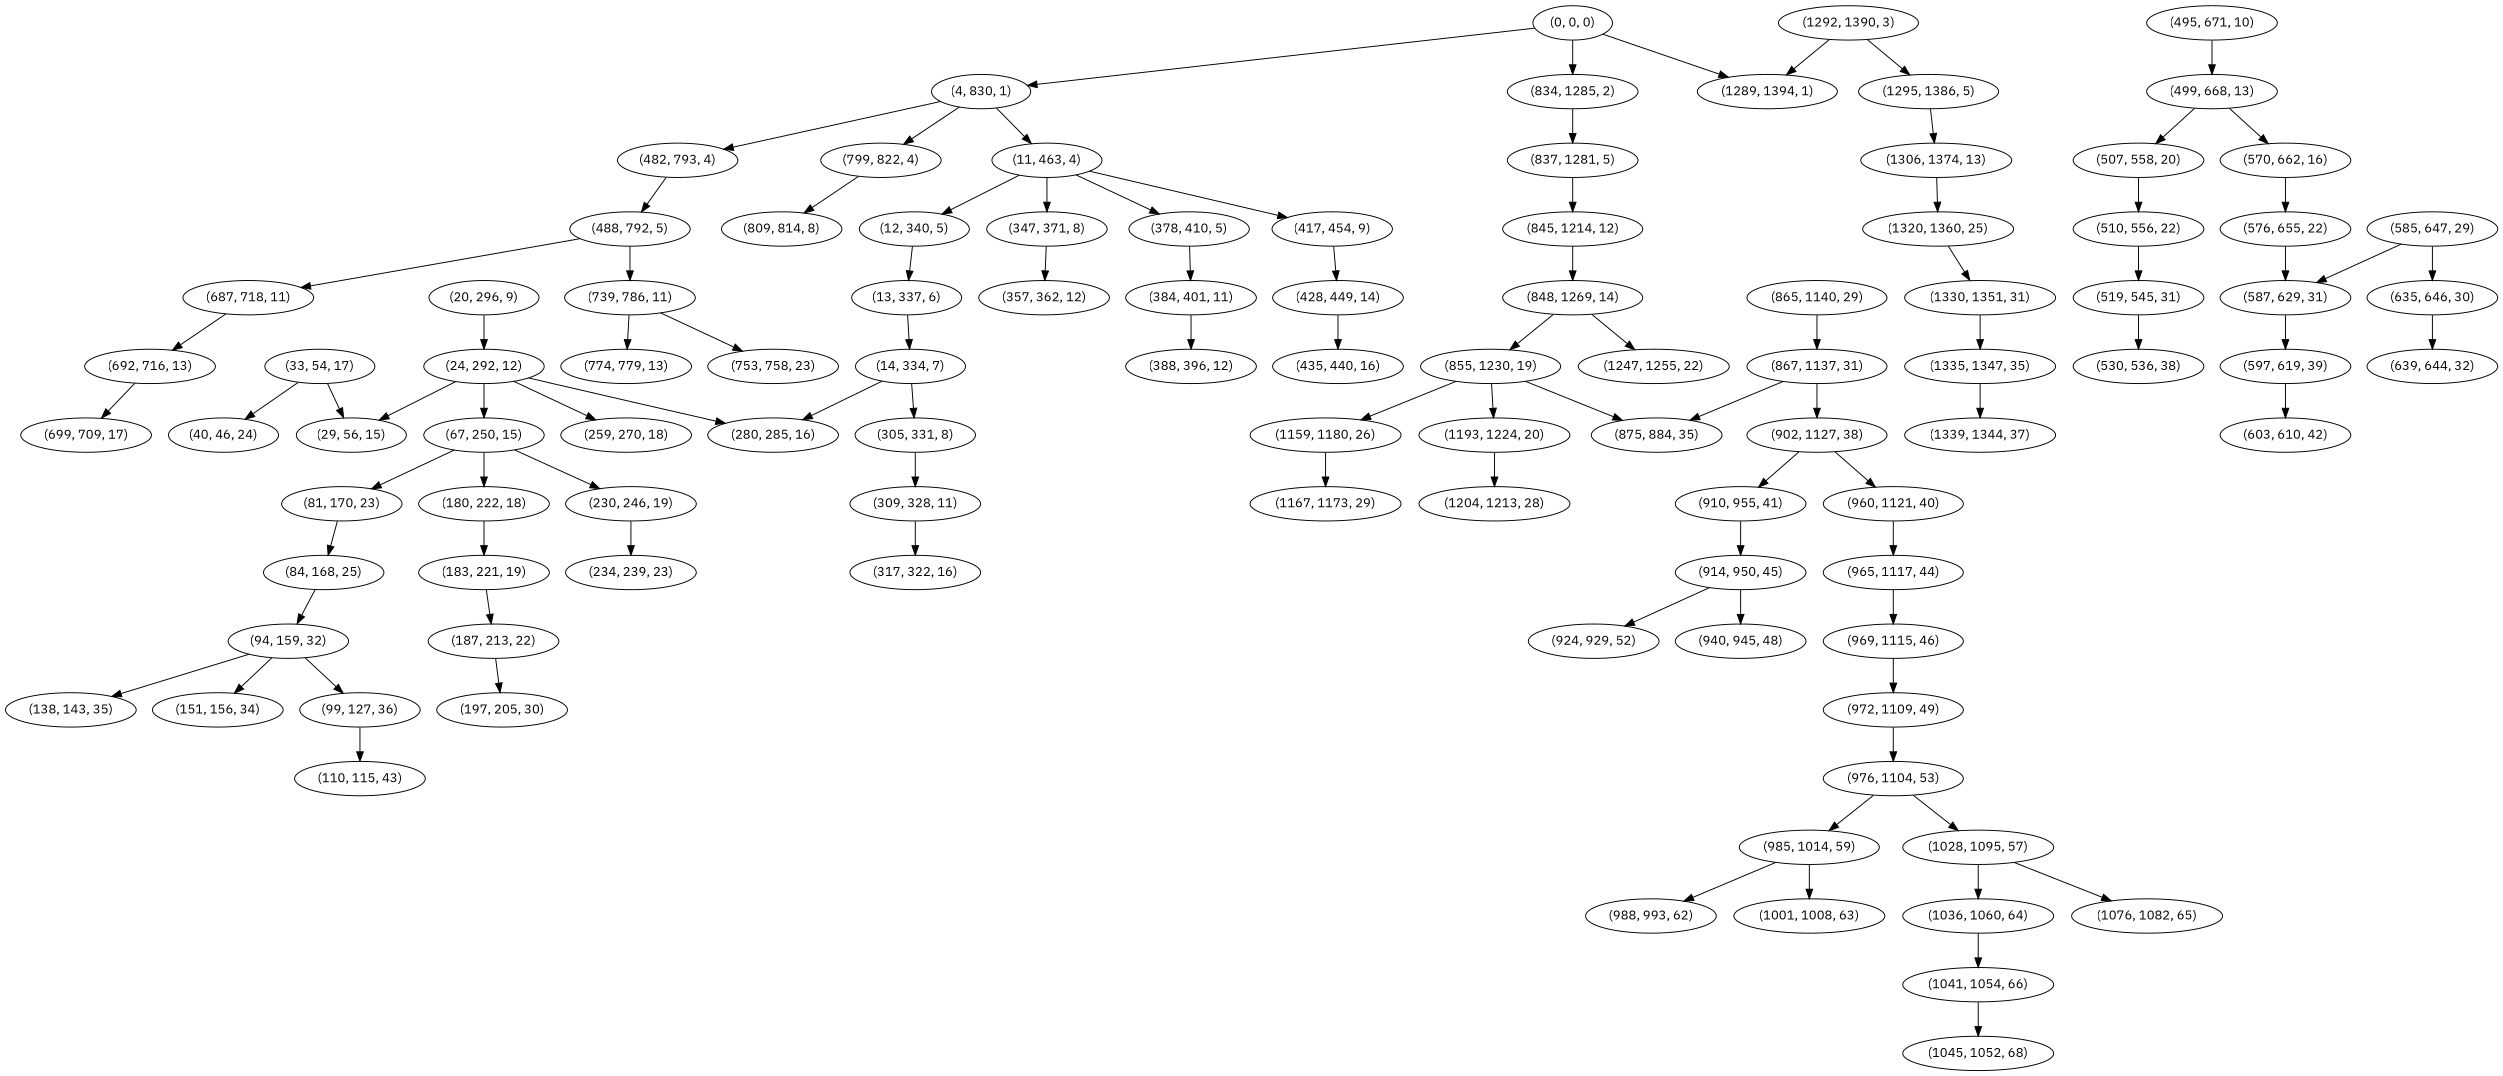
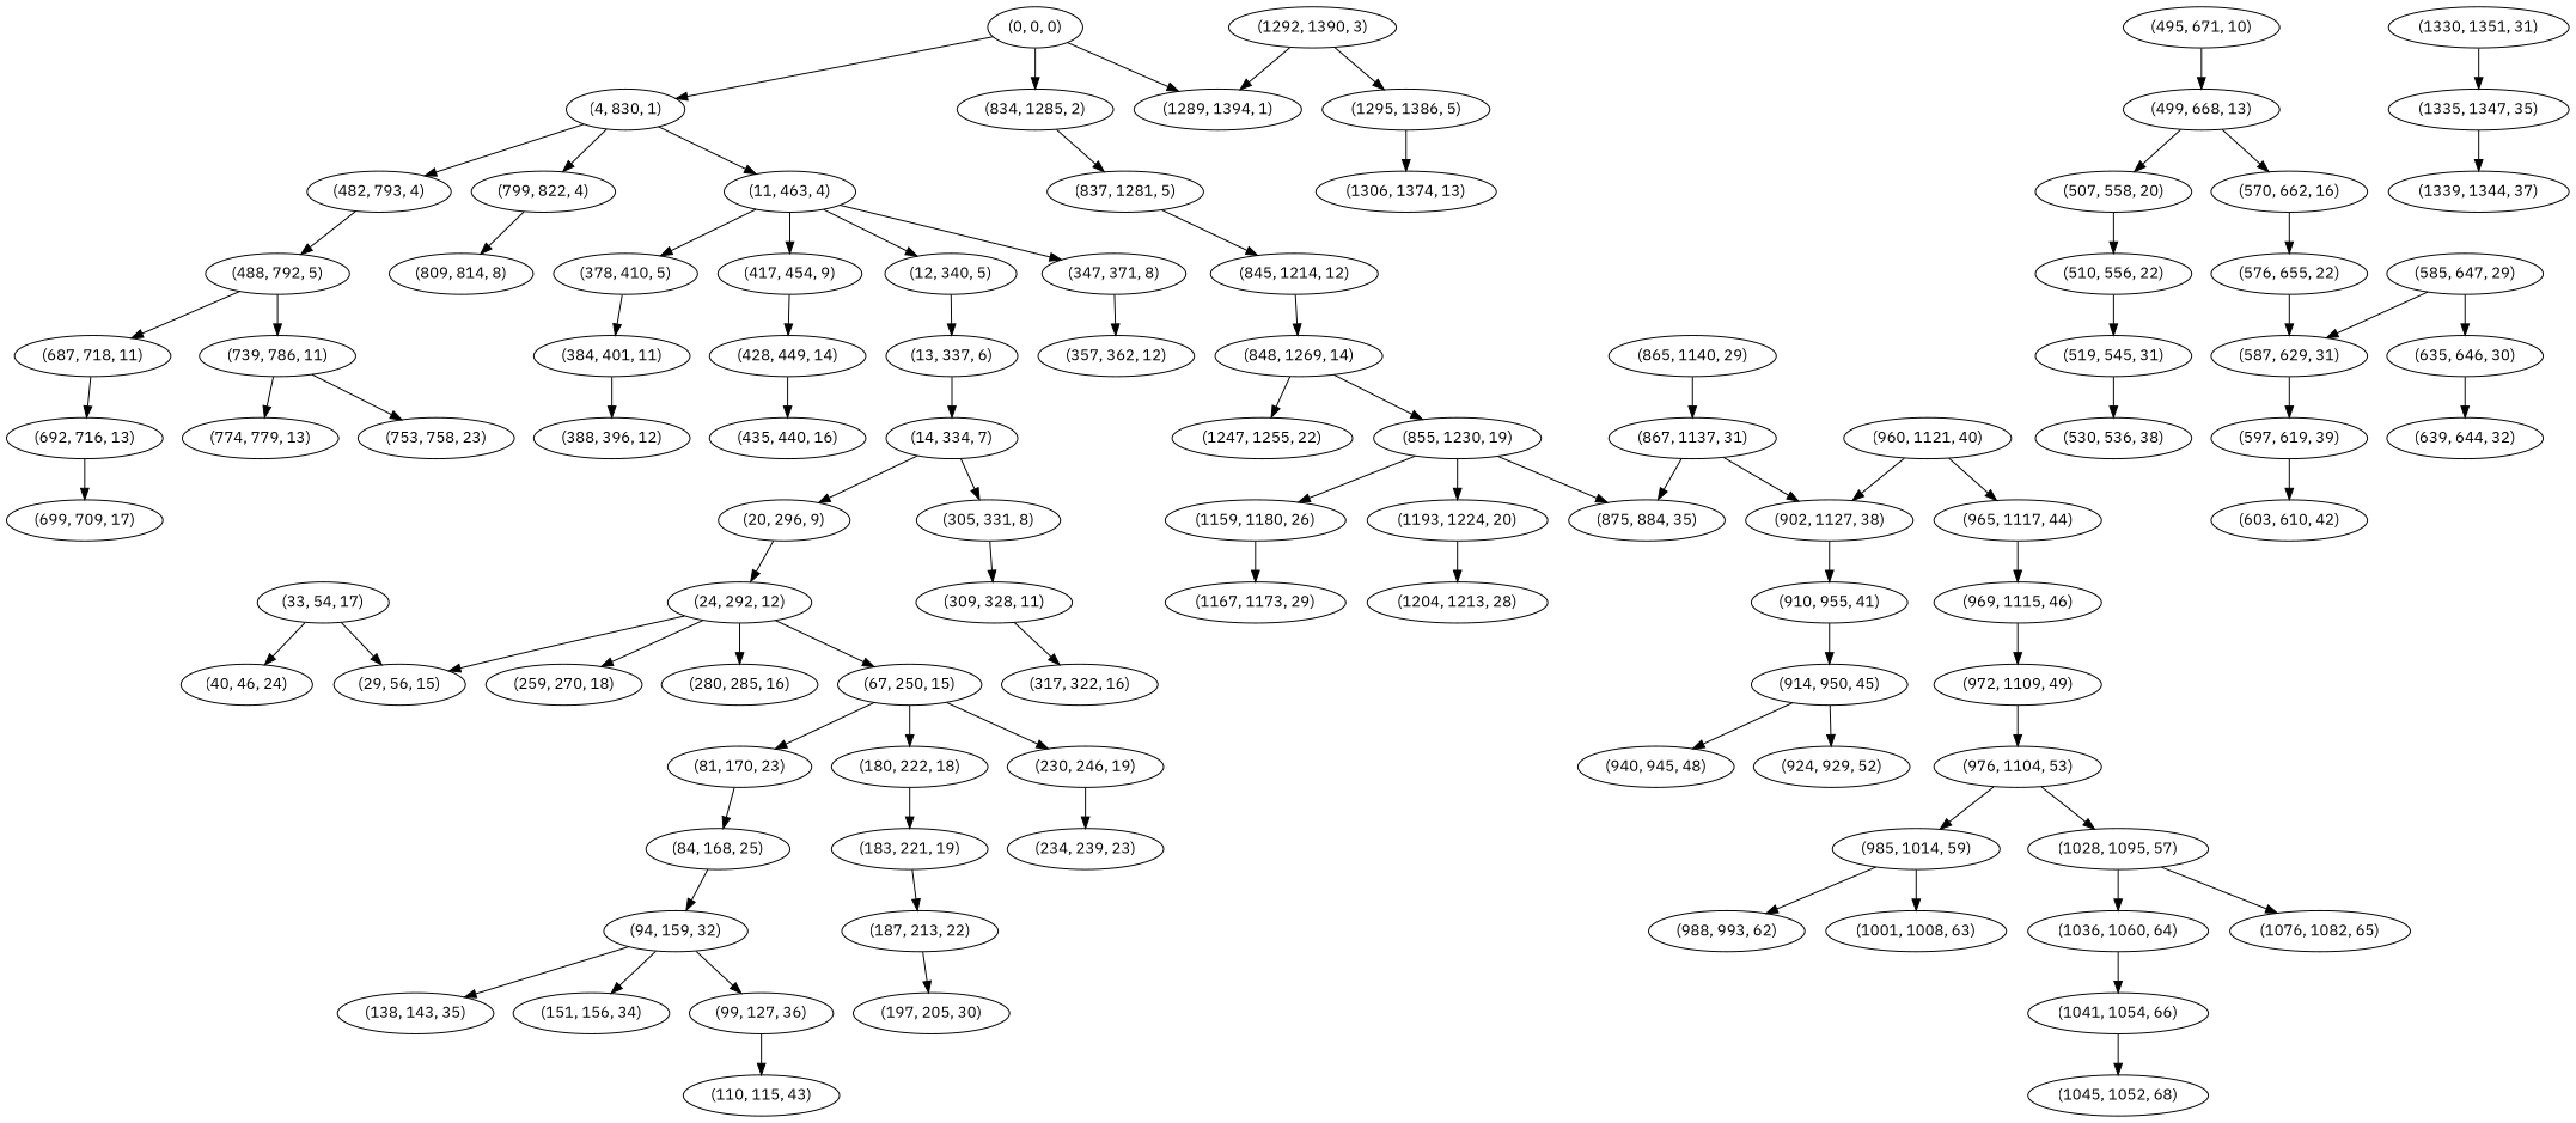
  digraph {
    fontname="IBM Plex Sans"
    node [fontname="IBM Plex Sans"]
    edge [fontname="IBM Plex Sans"]
    "(0, 0, 0)"
    "(4, 830, 1)"
    "(834, 1285, 2)"
    "(1289, 1394, 1)"
    "(11, 463, 4)"
    "(482, 793, 4)"
    "(799, 822, 4)"
    "(837, 1281, 5)"
    "(12, 340, 5)"
    "(347, 371, 8)"
    "(378, 410, 5)"
    "(417, 454, 9)"
    "(488, 792, 5)"
    "(809, 814, 8)"
    "(13, 337, 6)"
    "(357, 362, 12)"
    "(384, 401, 11)"
    "(428, 449, 14)"
    "(14, 334, 7)"
    "(20, 296, 9)"
    "(305, 331, 8)"
    "(24, 292, 12)"
    "(309, 328, 11)"
    "(29, 56, 15)"
    "(67, 250, 15)"
    "(259, 270, 18)"
    "(280, 285, 16)"
    "(81, 170, 23)"
    "(180, 222, 18)"
    "(230, 246, 19)"
    "(33, 54, 17)"
    "(40, 46, 24)"
    "(84, 168, 25)"
    "(183, 221, 19)"
    "(234, 239, 23)"
    "(94, 159, 32)"
    "(99, 127, 36)"
    "(138, 143, 35)"
    "(151, 156, 34)"
    "(110, 115, 43)"
    "(187, 213, 22)"
    "(197, 205, 30)"
    "(317, 322, 16)"
    "(388, 396, 12)"
    "(435, 440, 16)"
    "(687, 718, 11)"
    "(739, 786, 11)"
    "(692, 716, 13)"
    "(753, 758, 23)"
    "(774, 779, 13)"
    "(495, 671, 10)"
    "(499, 668, 13)"
    "(507, 558, 20)"
    "(570, 662, 16)"
    "(510, 556, 22)"
    "(576, 655, 22)"
    "(519, 545, 31)"
    "(530, 536, 38)"
    "(587, 629, 31)"
    "(585, 647, 29)"
    "(635, 646, 30)"
    "(597, 619, 39)"
    "(639, 644, 32)"
    "(603, 610, 42)"
    "(699, 709, 17)"
    n66 [label="(845, 1214, 12)"]
    "(848, 1269, 14)"
    "(855, 1230, 19)"
    "(1247, 1255, 22)"
    "(1159, 1180, 26)"
    "(1193, 1224, 20)"
    "(875, 884, 35)"
    "(865, 1140, 29)"
    "(867, 1137, 31)"
    "(1167, 1173, 29)"
    "(1204, 1213, 28)"
    "(902, 1127, 38)"
    "(910, 955, 41)"
    "(960, 1121, 40)"
    "(914, 950, 45)"
    "(965, 1117, 44)"
    "(924, 929, 52)"
    "(940, 945, 48)"
    "(969, 1115, 46)"
    "(972, 1109, 49)"
    "(976, 1104, 53)"
    "(985, 1014, 59)"
    "(1028, 1095, 57)"
    "(988, 993, 62)"
    "(1001, 1008, 63)"
    "(1036, 1060, 64)"
    "(1076, 1082, 65)"
    "(1041, 1054, 66)"
    "(1045, 1052, 68)"
    "(1292, 1390, 3)"
    "(1295, 1386, 5)"
    "(1306, 1374, 13)"
-   "(1320, 1360, 25)"
    "(1330, 1351, 31)"
    "(1335, 1347, 35)"
    "(1339, 1344, 37)"
    "(0, 0, 0)" -> "(4, 830, 1)"
    "(0, 0, 0)" -> "(834, 1285, 2)"
    "(0, 0, 0)" -> "(1289, 1394, 1)"
    "(4, 830, 1)" -> "(11, 463, 4)"
    "(4, 830, 1)" -> "(482, 793, 4)"
    "(4, 830, 1)" -> "(799, 822, 4)"
    "(834, 1285, 2)" -> "(837, 1281, 5)"
    "(11, 463, 4)" -> "(12, 340, 5)"
    "(11, 463, 4)" -> "(347, 371, 8)"
    "(11, 463, 4)" -> "(378, 410, 5)"
    "(11, 463, 4)" -> "(417, 454, 9)"
    "(482, 793, 4)" -> "(488, 792, 5)"
    "(799, 822, 4)" -> "(809, 814, 8)"
    "(837, 1281, 5)" -> n66
    "(12, 340, 5)" -> "(13, 337, 6)"
    "(347, 371, 8)" -> "(357, 362, 12)"
    "(378, 410, 5)" -> "(384, 401, 11)"
    "(417, 454, 9)" -> "(428, 449, 14)"
    "(488, 792, 5)" -> "(687, 718, 11)"
    "(488, 792, 5)" -> "(739, 786, 11)"
    "(13, 337, 6)" -> "(14, 334, 7)"
    "(384, 401, 11)" -> "(388, 396, 12)"
    "(428, 449, 14)" -> "(435, 440, 16)"
-   "(14, 334, 7)" -> "(280, 285, 16)"
+   "(14, 334, 7)" -> "(20, 296, 9)"
    "(14, 334, 7)" -> "(305, 331, 8)"
    "(20, 296, 9)" -> "(24, 292, 12)"
    "(305, 331, 8)" -> "(309, 328, 11)"
    "(24, 292, 12)" -> "(29, 56, 15)"
    "(24, 292, 12)" -> "(67, 250, 15)"
    "(24, 292, 12)" -> "(259, 270, 18)"
    "(24, 292, 12)" -> "(280, 285, 16)"
    "(309, 328, 11)" -> "(317, 322, 16)"
    "(67, 250, 15)" -> "(81, 170, 23)"
    "(67, 250, 15)" -> "(180, 222, 18)"
    "(67, 250, 15)" -> "(230, 246, 19)"
    "(81, 170, 23)" -> "(84, 168, 25)"
    "(180, 222, 18)" -> "(183, 221, 19)"
    "(230, 246, 19)" -> "(234, 239, 23)"
    "(33, 54, 17)" -> "(29, 56, 15)"
    "(33, 54, 17)" -> "(40, 46, 24)"
    "(84, 168, 25)" -> "(94, 159, 32)"
    "(183, 221, 19)" -> "(187, 213, 22)"
    "(94, 159, 32)" -> "(99, 127, 36)"
    "(94, 159, 32)" -> "(138, 143, 35)"
    "(94, 159, 32)" -> "(151, 156, 34)"
    "(99, 127, 36)" -> "(110, 115, 43)"
    "(187, 213, 22)" -> "(197, 205, 30)"
    "(687, 718, 11)" -> "(692, 716, 13)"
    "(739, 786, 11)" -> "(753, 758, 23)"
    "(739, 786, 11)" -> "(774, 779, 13)"
    "(692, 716, 13)" -> "(699, 709, 17)"
    "(495, 671, 10)" -> "(499, 668, 13)"
    "(499, 668, 13)" -> "(507, 558, 20)"
    "(499, 668, 13)" -> "(570, 662, 16)"
    "(507, 558, 20)" -> "(510, 556, 22)"
    "(570, 662, 16)" -> "(576, 655, 22)"
    "(510, 556, 22)" -> "(519, 545, 31)"
    "(576, 655, 22)" -> "(587, 629, 31)"
    "(519, 545, 31)" -> "(530, 536, 38)"
    "(587, 629, 31)" -> "(597, 619, 39)"
    "(585, 647, 29)" -> "(587, 629, 31)"
    "(585, 647, 29)" -> "(635, 646, 30)"
    "(635, 646, 30)" -> "(639, 644, 32)"
    "(597, 619, 39)" -> "(603, 610, 42)"
    n66 -> "(848, 1269, 14)"
    "(848, 1269, 14)" -> "(855, 1230, 19)"
    "(848, 1269, 14)" -> "(1247, 1255, 22)"
    "(855, 1230, 19)" -> "(1159, 1180, 26)"
    "(855, 1230, 19)" -> "(1193, 1224, 20)"
    "(855, 1230, 19)" -> "(875, 884, 35)"
    "(1159, 1180, 26)" -> "(1167, 1173, 29)"
    "(1193, 1224, 20)" -> "(1204, 1213, 28)"
    "(865, 1140, 29)" -> "(867, 1137, 31)"
    "(867, 1137, 31)" -> "(875, 884, 35)"
    "(867, 1137, 31)" -> "(902, 1127, 38)"
    "(902, 1127, 38)" -> "(910, 955, 41)"
-   "(902, 1127, 38)" -> "(960, 1121, 40)"
+   "(960, 1121, 40)" -> "(902, 1127, 38)"
    "(910, 955, 41)" -> "(914, 950, 45)"
    "(960, 1121, 40)" -> "(965, 1117, 44)"
    "(914, 950, 45)" -> "(924, 929, 52)"
    "(914, 950, 45)" -> "(940, 945, 48)"
    "(965, 1117, 44)" -> "(969, 1115, 46)"
    "(969, 1115, 46)" -> "(972, 1109, 49)"
    "(972, 1109, 49)" -> "(976, 1104, 53)"
    "(976, 1104, 53)" -> "(985, 1014, 59)"
    "(976, 1104, 53)" -> "(1028, 1095, 57)"
    "(985, 1014, 59)" -> "(988, 993, 62)"
    "(985, 1014, 59)" -> "(1001, 1008, 63)"
    "(1028, 1095, 57)" -> "(1036, 1060, 64)"
    "(1028, 1095, 57)" -> "(1076, 1082, 65)"
    "(1036, 1060, 64)" -> "(1041, 1054, 66)"
    "(1041, 1054, 66)" -> "(1045, 1052, 68)"
    "(1292, 1390, 3)" -> "(1289, 1394, 1)"
    "(1292, 1390, 3)" -> "(1295, 1386, 5)"
    "(1295, 1386, 5)" -> "(1306, 1374, 13)"
-   "(1306, 1374, 13)" -> "(1320, 1360, 25)"
-   "(1320, 1360, 25)" -> "(1330, 1351, 31)"
    "(1330, 1351, 31)" -> "(1335, 1347, 35)"
    "(1335, 1347, 35)" -> "(1339, 1344, 37)"
  }
